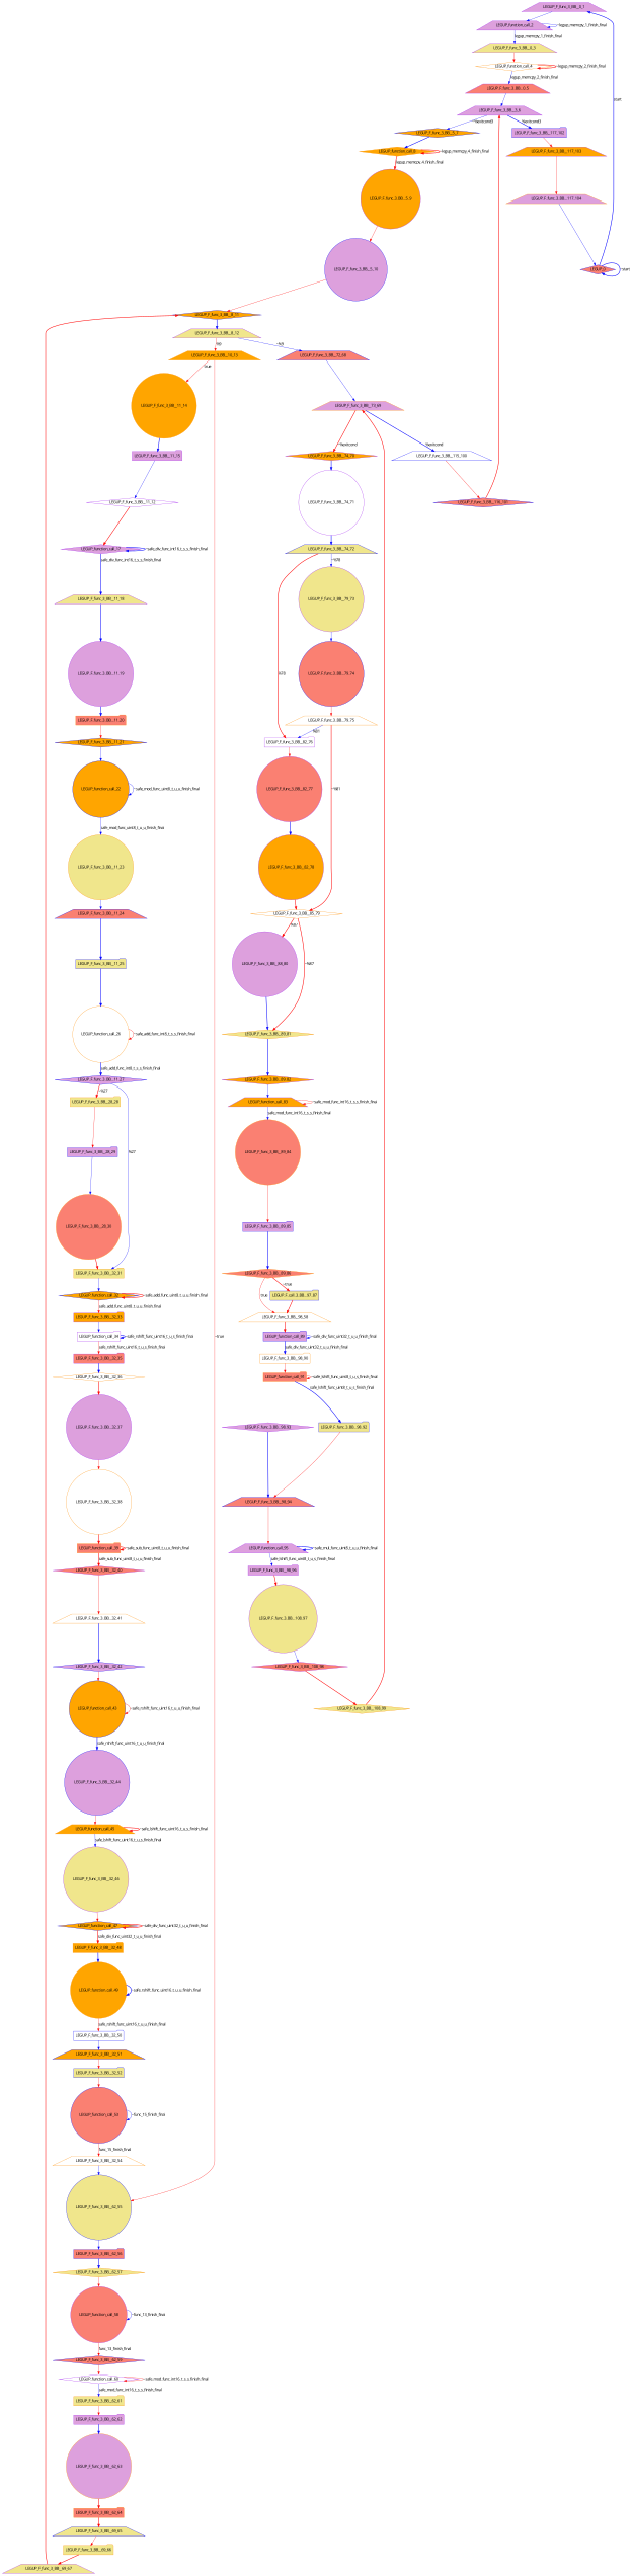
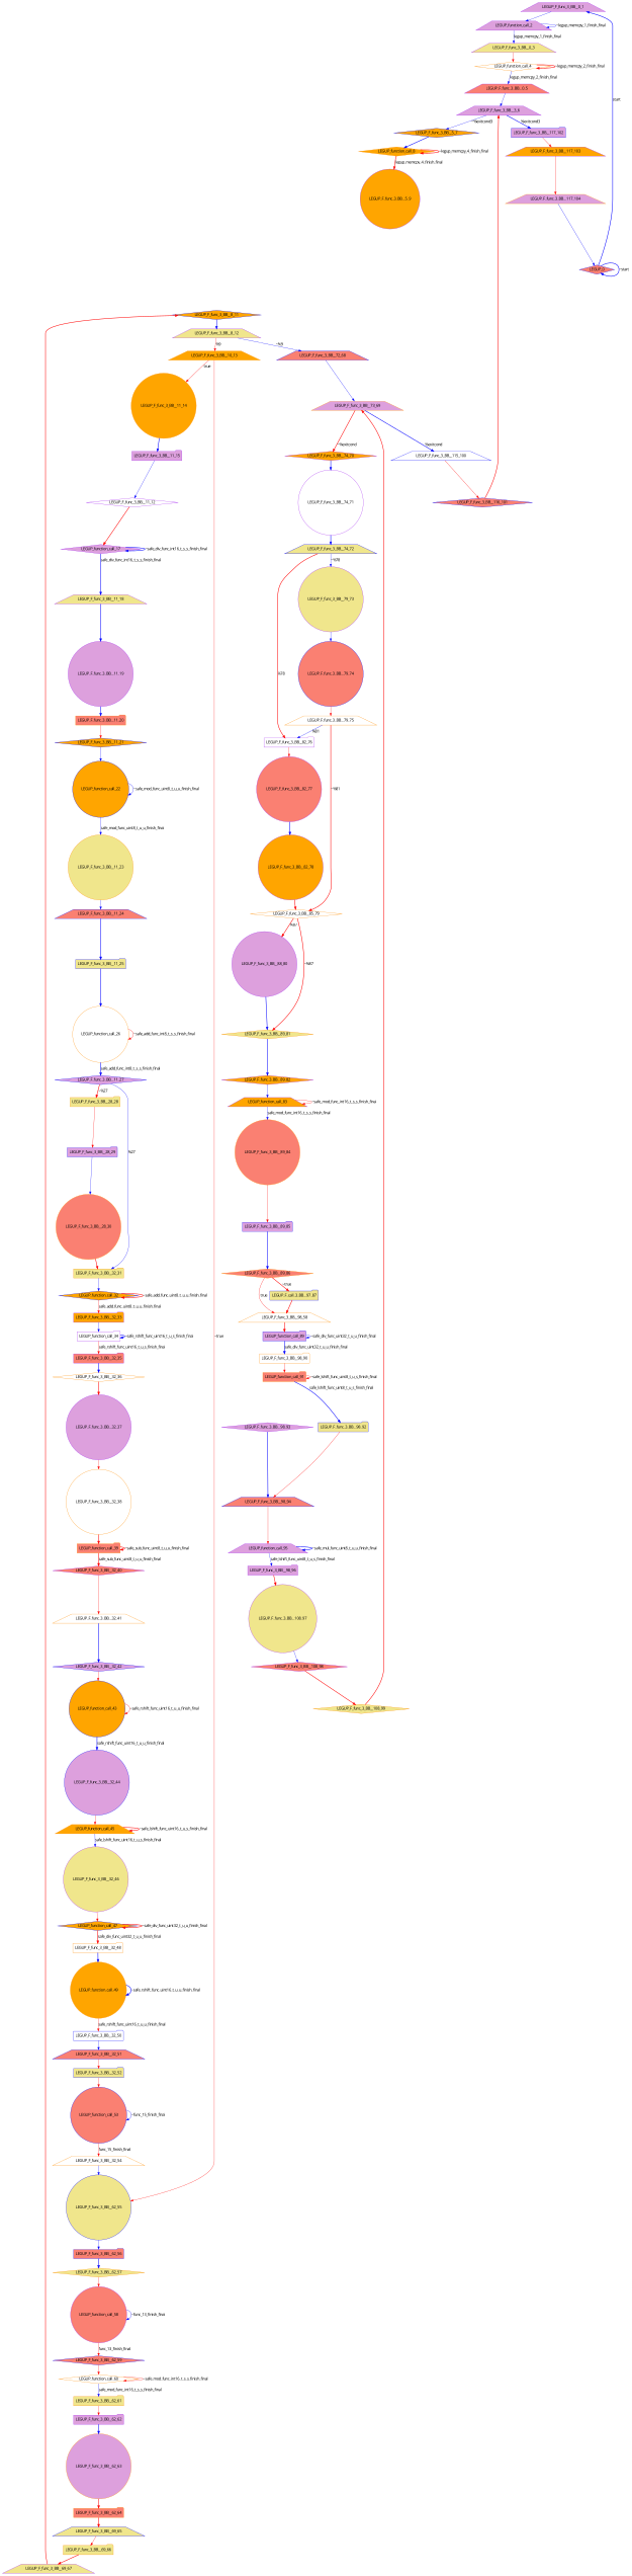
  digraph {
    fontname="Open Sans"
    node [color=purple fillcolor=plum fontname="Open Sans" shape=folder style=filled]
    edge [color=red fontname="Open Sans" style=solid]
    n1 [label=LEGUP_F_func_3_BB__0_1 shape=trapezium]
    n2 [label=LEGUP_function_call_2 shape=trapezium]
    n3 [fillcolor=khaki label=LEGUP_F_func_3_BB__0_3 shape=trapezium]
    n4 [color=blue fillcolor=salmon label=LEGUP_0 shape=diamond]
    n5 [color=darkorange fillcolor=white label=LEGUP_function_call_4 shape=diamond]
    n6 [fillcolor=salmon label=LEGUP_F_func_3_BB__0_5 shape=trapezium]
    n7 [label=LEGUP_F_func_3_BB__3_6 shape=trapezium]
    n8 [color=blue label=LEGUP_F_func_3_BB__117_102]
    n9 [color=blue fillcolor=orange label=LEGUP_F_func_3_BB__5_7 shape=diamond]
    n10 [fillcolor=orange label=LEGUP_F_func_3_BB__117_103 shape=trapezium]
    n11 [color=darkorange fillcolor=orange label=LEGUP_function_call_8 shape=diamond]
    n12 [color=darkorange label=LEGUP_F_func_3_BB__117_104 shape=trapezium]
    n13 [fillcolor=orange label=LEGUP_F_func_3_BB__5_9 shape=circle]
-   n14 [color=blue label=LEGUP_F_func_3_BB__5_10 shape=circle]
    n15 [color=blue fillcolor=orange label=LEGUP_F_func_3_BB__8_11 shape=diamond]
    n16 [fillcolor=khaki label=LEGUP_F_func_3_BB__8_12 shape=trapezium]
    n17 [color=darkorange fillcolor=orange label=LEGUP_F_func_3_BB__10_13 shape=trapezium]
    n18 [color=blue fillcolor=salmon label=LEGUP_F_func_3_BB__72_68 shape=trapezium]
    n19 [color=darkorange fillcolor=orange label=LEGUP_F_func_3_BB__11_14 shape=circle]
    n20 [color=blue fillcolor=khaki label=LEGUP_F_func_3_BB__62_55 shape=circle]
    n21 [color=darkorange label=LEGUP_F_func_3_BB__73_69 shape=trapezium]
    n22 [label=LEGUP_F_func_3_BB__11_15]
    n23 [color=blue fillcolor=salmon label=LEGUP_F_func_3_BB__62_56]
    n24 [color=blue fillcolor=white label=LEGUP_F_func_3_BB__115_100 shape=trapezium]
    n25 [fillcolor=orange label=LEGUP_F_func_3_BB__74_70 shape=diamond]
    n26 [fillcolor=white label=LEGUP_F_func_3_BB__11_12 shape=diamond]
    n27 [color=darkorange fillcolor=khaki label=LEGUP_F_func_3_BB__62_57 shape=diamond]
    n28 [label=LEGUP_function_call_17 shape=diamond]
    n29 [fillcolor=khaki label=LEGUP_F_func_3_BB__11_18 shape=trapezium]
    n30 [label=LEGUP_F_func_3_BB__11_19 shape=circle]
    n31 [color=darkorange fillcolor=salmon label=LEGUP_F_func_3_BB__11_20]
    n32 [color=blue fillcolor=orange label=LEGUP_F_func_3_BB__11_21 shape=diamond]
    n33 [color=blue fillcolor=orange label=LEGUP_function_call_22 shape=circle]
    n34 [color=darkorange fillcolor=khaki label=LEGUP_F_func_3_BB__11_23 shape=circle]
    n35 [color=blue fillcolor=salmon label=LEGUP_F_func_3_BB__11_24 shape=trapezium]
    n36 [color=blue fillcolor=khaki label=LEGUP_F_func_3_BB__11_25]
    n37 [color=darkorange fillcolor=white label=LEGUP_function_call_26 shape=circle]
    n38 [color=blue label=LEGUP_F_func_3_BB__11_27 shape=diamond]
    n39 [color=darkorange fillcolor=khaki label=LEGUP_F_func_3_BB__32_31]
    n40 [color=darkorange fillcolor=khaki label=LEGUP_F_func_3_BB__28_28]
    n41 [color=blue fillcolor=orange label=LEGUP_function_call_32 shape=diamond]
    n42 [color=blue label=LEGUP_F_func_3_BB__28_29]
    n43 [fillcolor=orange label=LEGUP_F_func_3_BB__32_33]
    n44 [color=darkorange fillcolor=salmon label=LEGUP_F_func_3_BB__28_30 shape=circle]
    n45 [fillcolor=white label=LEGUP_function_call_34]
    n46 [fillcolor=salmon label=LEGUP_F_func_3_BB__32_35]
    n47 [color=darkorange fillcolor=white label=LEGUP_F_func_3_BB__32_36 shape=diamond]
    n48 [label=LEGUP_F_func_3_BB__32_37 shape=circle]
    n49 [color=darkorange fillcolor=white label=LEGUP_F_func_3_BB__32_38 shape=circle]
    n50 [color=darkorange fillcolor=salmon label=LEGUP_function_call_39]
    n51 [fillcolor=salmon label=LEGUP_F_func_3_BB__32_40 shape=diamond]
    n52 [color=darkorange fillcolor=white label=LEGUP_F_func_3_BB__32_41 shape=trapezium]
    n53 [color=blue label=LEGUP_F_func_3_BB__32_42 shape=diamond]
    n54 [color=blue fillcolor=orange label=LEGUP_function_call_43 shape=circle]
    n55 [color=blue label=LEGUP_F_func_3_BB__32_44 shape=circle]
    n56 [color=darkorange fillcolor=orange label=LEGUP_function_call_45 shape=trapezium]
    n57 [fillcolor=khaki label=LEGUP_F_func_3_BB__32_46 shape=circle]
    n58 [color=blue fillcolor=orange label=LEGUP_function_call_47 shape=diamond]
-   n59 [color=darkorange fillcolor=orange label=LEGUP_F_func_3_BB__32_48]
+   n59 [color=darkorange fillcolor=white label=LEGUP_F_func_3_BB__32_48]
    n60 [color=darkorange fillcolor=orange label=LEGUP_function_call_49 shape=circle]
    n61 [color=blue fillcolor=white label=LEGUP_F_func_3_BB__32_50]
-   n62 [color=blue fillcolor=orange label=LEGUP_F_func_3_BB__32_51 shape=trapezium]
+   n62 [color=blue fillcolor=salmon label=LEGUP_F_func_3_BB__32_51 shape=trapezium]
    n63 [color=blue fillcolor=khaki label=LEGUP_F_func_3_BB__32_52]
    n64 [color=blue fillcolor=salmon label=LEGUP_function_call_53 shape=circle]
    n65 [color=darkorange fillcolor=white label=LEGUP_F_func_3_BB__32_54 shape=trapezium]
    n66 [fillcolor=salmon label=LEGUP_function_call_58 shape=circle]
    n67 [color=blue fillcolor=salmon label=LEGUP_F_func_3_BB__62_59 shape=diamond]
-   n68 [fillcolor=white label=LEGUP_function_call_60 shape=diamond]
+   n68 [color=darkorange fillcolor=white label=LEGUP_function_call_60 shape=diamond]
    n69 [color=darkorange fillcolor=khaki label=LEGUP_F_func_3_BB__62_61]
    n70 [label=LEGUP_F_func_3_BB__62_62]
    n71 [color=darkorange label=LEGUP_F_func_3_BB__62_63 shape=circle]
    n72 [color=darkorange fillcolor=salmon label=LEGUP_F_func_3_BB__62_64]
    n73 [color=blue fillcolor=khaki label=LEGUP_F_func_3_BB__69_65 shape=trapezium]
    n74 [color=darkorange fillcolor=khaki label=LEGUP_F_func_3_BB__69_66]
    n75 [fillcolor=khaki label=LEGUP_F_func_3_BB__69_67 shape=trapezium]
    n76 [color=blue fillcolor=salmon label=LEGUP_F_func_3_BB__116_101 shape=diamond]
    n77 [fillcolor=white label=LEGUP_F_func_3_BB__74_71 shape=circle]
    n78 [color=blue fillcolor=khaki label=LEGUP_F_func_3_BB__74_72 shape=trapezium]
    n79 [fillcolor=white label=LEGUP_F_func_3_BB__82_76]
    n80 [fillcolor=khaki label=LEGUP_F_func_3_BB__79_73 shape=circle]
    n81 [fillcolor=salmon label=LEGUP_F_func_3_BB__82_77 shape=circle]
    n82 [color=blue fillcolor=salmon label=LEGUP_F_func_3_BB__79_74 shape=circle]
    n83 [fillcolor=orange label=LEGUP_F_func_3_BB__82_78 shape=circle]
    n84 [color=darkorange fillcolor=white label=LEGUP_F_func_3_BB__79_75 shape=trapezium]
    n85 [color=darkorange fillcolor=white label=LEGUP_F_func_3_BB__85_79 shape=diamond]
    n86 [label=LEGUP_F_func_3_BB__88_80 shape=circle]
    n87 [color=darkorange fillcolor=khaki label=LEGUP_F_func_3_BB__89_81 shape=diamond]
    n88 [fillcolor=orange label=LEGUP_F_func_3_BB__89_82 shape=diamond]
    n89 [fillcolor=orange label=LEGUP_function_call_83 shape=trapezium]
    n90 [color=darkorange fillcolor=salmon label=LEGUP_F_func_3_BB__89_84 shape=circle]
    n91 [color=blue label=LEGUP_F_func_3_BB__89_85]
    n92 [color=darkorange fillcolor=salmon label=LEGUP_F_func_3_BB__89_86 shape=diamond]
    n93 [color=darkorange fillcolor=white label=LEGUP_F_func_3_BB__98_58 shape=trapezium]
    n94 [color=blue fillcolor=khaki label=LEGUP_F_call_3_BB__97_87]
    n95 [color=blue label=LEGUP_function_call_89]
    n96 [color=darkorange fillcolor=white label=LEGUP_F_func_3_BB__98_90]
    n97 [color=darkorange fillcolor=salmon label=LEGUP_function_call_91]
    n98 [color=blue fillcolor=khaki label=LEGUP_F_func_3_BB__98_92]
    n99 [color=blue fillcolor=salmon label=LEGUP_F_func_3_BB__98_94 shape=trapezium]
    n100 [label=LEGUP_F_func_3_BB__98_93 shape=diamond]
    n101 [label=LEGUP_function_call_95 shape=trapezium]
    n102 [label=LEGUP_F_func_3_BB__98_96]
    n103 [fillcolor=khaki label=LEGUP_F_func_3_BB__108_97 shape=circle]
    n104 [fillcolor=salmon label=LEGUP_F_func_3_BB__108_98 shape=diamond]
    n105 [color=darkorange fillcolor=khaki label=LEGUP_F_func_3_BB__108_99 shape=diamond]
    n1 -> n2 [color=blue]
    n2 -> n2 [color=blue label="~legup_memcpy_1_finish_final"]
    n2 -> n3 [color=blue label=legup_memcpy_1_finish_final]
    n3 -> n5
    n4 -> n1 [color=blue label=start style=bold]
    n4 -> n4 [color=blue label="~start" style=bold]
    n5 -> n5 [label="~legup_memcpy_2_finish_final" style=bold]
    n5 -> n6 [color=blue label=legup_memcpy_2_finish_final]
    n6 -> n7 [color=blue]
    n7 -> n8 [color=blue label="%exitcond3" style=bold]
    n7 -> n9 [color=blue label="~%exitcond3"]
    n8 -> n10
    n9 -> n11 [color=blue style=bold]
    n10 -> n12
    n11 -> n11 [label="~legup_memcpy_4_finish_final" style=bold]
    n11 -> n13 [label=legup_memcpy_4_finish_final style=bold]
    n12 -> n4 [color=blue]
-   n13 -> n14
-   n14 -> n15
    n15 -> n16 [color=blue style=bold]
    n16 -> n17 [label="%9"]
    n16 -> n18 [color=blue label="~%9"]
    n17 -> n19 [label=true]
    n17 -> n20 [label="~true"]
    n18 -> n21 [color=blue]
    n19 -> n22 [color=blue style=bold]
    n20 -> n23 [color=blue]
    n21 -> n24 [color=blue label="%exitcond" style=bold]
    n21 -> n25 [label="~%exitcond" style=bold]
    n22 -> n26 [color=blue]
    n23 -> n27 [color=blue style=bold]
    n24 -> n76
    n25 -> n77 [color=blue style=bold]
    n26 -> n28 [style=bold]
    n27 -> n66
    n28 -> n28 [color=blue label="~safe_div_func_int16_t_s_s_finish_final" style=bold]
    n28 -> n29 [color=blue label=safe_div_func_int16_t_s_s_finish_final style=bold]
    n29 -> n30 [color=blue style=bold]
    n30 -> n31 [color=blue style=bold]
    n31 -> n32
    n32 -> n33 [color=blue]
    n33 -> n33 [color=blue label="~safe_mod_func_uint8_t_u_u_finish_final"]
    n33 -> n34 [color=blue label=safe_mod_func_uint8_t_u_u_finish_final]
    n34 -> n35 [color=blue]
    n35 -> n36 [color=blue style=bold]
    n36 -> n37 [color=blue style=bold]
    n37 -> n37 [label="~safe_add_func_int8_t_s_s_finish_final"]
    n37 -> n38 [color=blue label=safe_add_func_int8_t_s_s_finish_final style=bold]
    n38 -> n39 [color=blue label="%27"]
    n38 -> n40 [label="~%27" style=bold]
    n39 -> n41 [color=blue]
    n40 -> n42
    n41 -> n41 [label="~safe_add_func_uint8_t_u_u_finish_final" style=bold]
    n41 -> n43 [label=safe_add_func_uint8_t_u_u_finish_final]
    n42 -> n44 [color=blue]
    n43 -> n45 [color=blue]
    n44 -> n39 [style=bold]
    n45 -> n45 [color=blue label="~safe_rshift_func_uint16_t_u_s_finish_final" style=bold]
    n45 -> n46 [label=safe_rshift_func_uint16_t_u_s_finish_final]
    n46 -> n47 [color=blue style=bold]
    n47 -> n48 [style=bold]
    n48 -> n49
    n49 -> n50 [style=bold]
    n50 -> n50 [label="~safe_sub_func_uint8_t_u_u_finish_final" style=bold]
    n50 -> n51 [label=safe_sub_func_uint8_t_u_u_finish_final style=bold]
    n51 -> n52
    n52 -> n53 [color=blue style=bold]
    n53 -> n54
    n54 -> n54 [label="~safe_rshift_func_uint16_t_u_u_finish_final"]
    n54 -> n55 [color=blue label=safe_rshift_func_uint16_t_u_u_finish_final style=bold]
    n55 -> n56
    n56 -> n56 [label="~safe_lshift_func_uint16_t_u_s_finish_final" style=bold]
    n56 -> n57 [color=blue label=safe_lshift_func_uint16_t_u_s_finish_final]
    n57 -> n58
    n58 -> n58 [label="~safe_div_func_uint32_t_u_u_finish_final" style=bold]
    n58 -> n59 [label=safe_div_func_uint32_t_u_u_finish_final style=bold]
    n59 -> n60 [color=blue style=bold]
    n60 -> n60 [color=blue label="~safe_rshift_func_uint16_t_u_u_finish_final" style=bold]
    n60 -> n61 [label=safe_rshift_func_uint16_t_u_u_finish_final]
    n61 -> n62 [color=blue]
    n62 -> n63
    n63 -> n64
    n64 -> n64 [color=blue label="~func_15_finish_final"]
    n64 -> n65 [label=func_15_finish_final]
    n65 -> n20 [color=blue]
    n66 -> n66 [color=blue label="~func_13_finish_final"]
    n66 -> n67 [label=func_13_finish_final]
    n67 -> n68
    n68 -> n68 [label="~safe_mod_func_int16_t_s_s_finish_final"]
    n68 -> n69 [color=blue label=safe_mod_func_int16_t_s_s_finish_final]
    n69 -> n70
    n70 -> n71 [color=blue style=bold]
    n71 -> n72 [style=bold]
    n72 -> n73 [style=bold]
    n73 -> n74
    n74 -> n75 [style=bold]
    n75 -> n15 [style=bold]
    n76 -> n7 [style=bold]
    n77 -> n78 [color=blue style=bold]
    n78 -> n79 [label="%78" style=bold]
    n78 -> n80 [color=blue label="~%78"]
    n79 -> n81
    n80 -> n82 [color=blue]
    n81 -> n83 [color=blue style=bold]
    n82 -> n84
    n83 -> n85 [style=bold]
    n84 -> n79 [color=blue label="%81"]
    n84 -> n85 [label="~%81" style=bold]
    n85 -> n86 [label="%87" style=bold]
    n85 -> n87 [label="~%87" style=bold]
    n86 -> n87 [color=blue style=bold]
    n87 -> n88 [color=blue style=bold]
    n88 -> n89 [color=blue]
    n89 -> n89 [label="~safe_mod_func_int16_t_s_s_finish_final"]
    n89 -> n90 [color=blue label=safe_mod_func_int16_t_s_s_finish_final]
    n90 -> n91
    n91 -> n92 [color=blue style=bold]
    n92 -> n93 [label=true]
    n92 -> n94 [label="~true" style=bold]
    n93 -> n95 [style=bold]
    n94 -> n93 [style=bold]
    n95 -> n95 [color=blue label="~safe_div_func_uint32_t_u_u_finish_final"]
    n95 -> n96 [color=blue label=safe_div_func_uint32_t_u_u_finish_final style=bold]
    n96 -> n97
    n97 -> n97 [label="~safe_lshift_func_uint8_t_u_s_finish_final"]
    n97 -> n98 [color=blue label=safe_lshift_func_uint8_t_u_s_finish_final style=bold]
    n98 -> n99
    n99 -> n101
    n100 -> n99 [color=blue style=bold]
    n101 -> n101 [color=blue label="~safe_mul_func_uint8_t_u_u_finish_final" style=bold]
    n101 -> n102 [color=blue label=safe_lshift_func_uint8_t_u_s_finish_final]
    n102 -> n103 [style=bold]
    n103 -> n104 [color=blue]
    n104 -> n105 [style=bold]
    n105 -> n21 [style=bold]
  }
